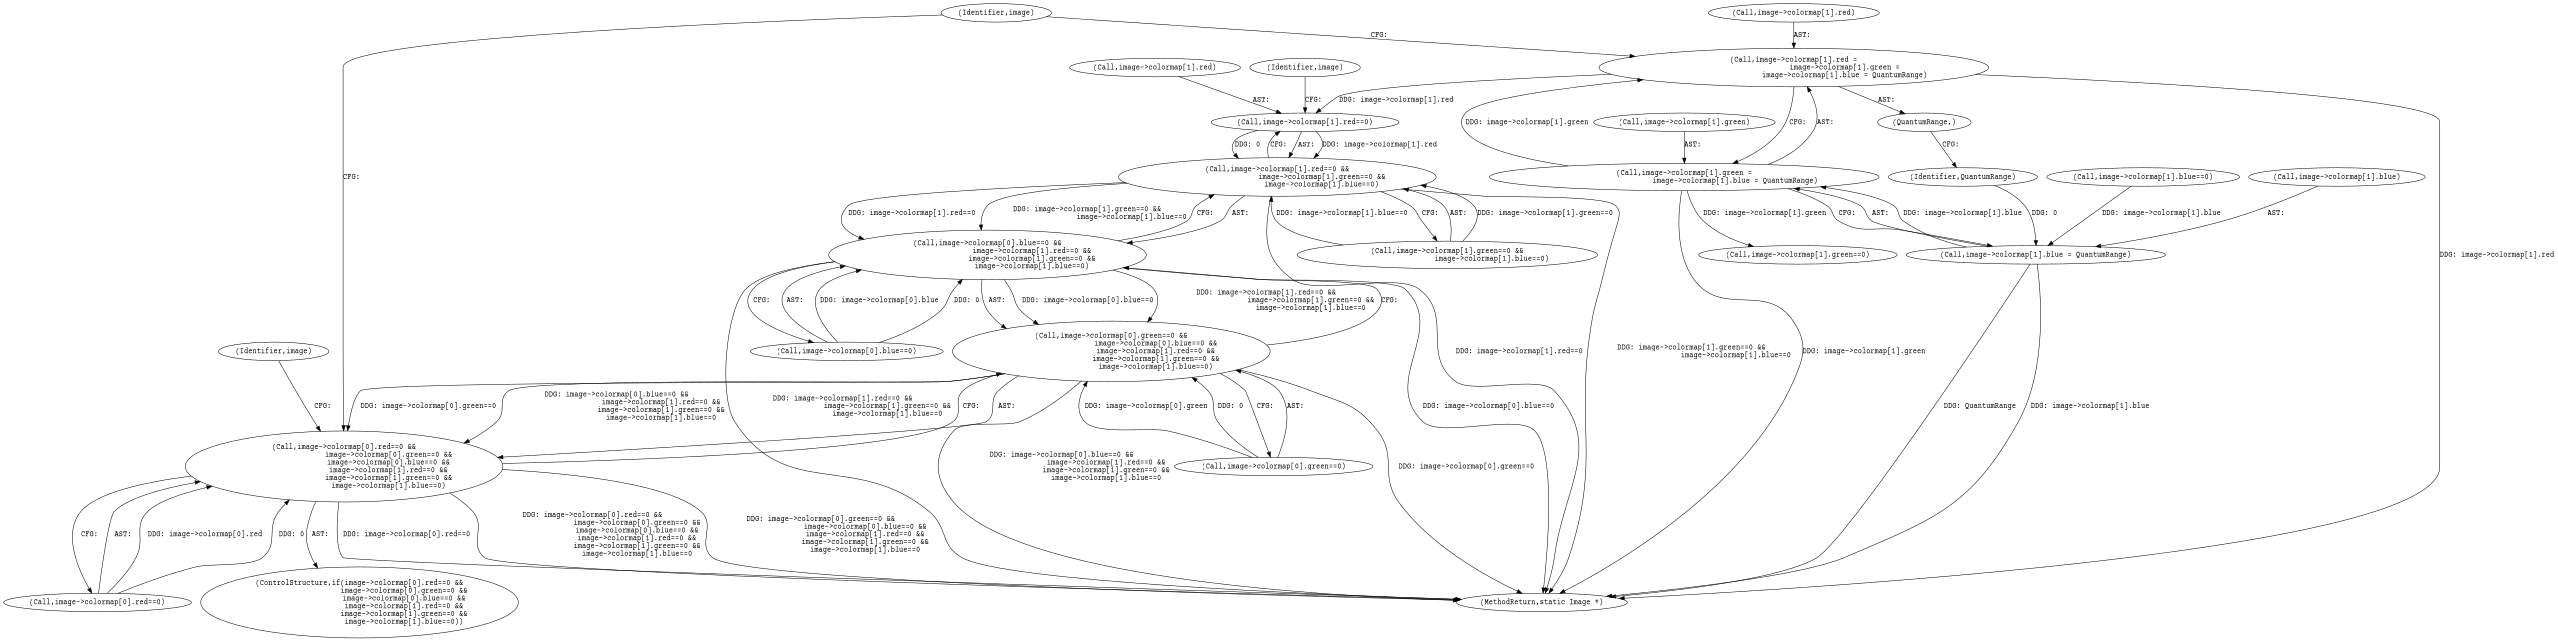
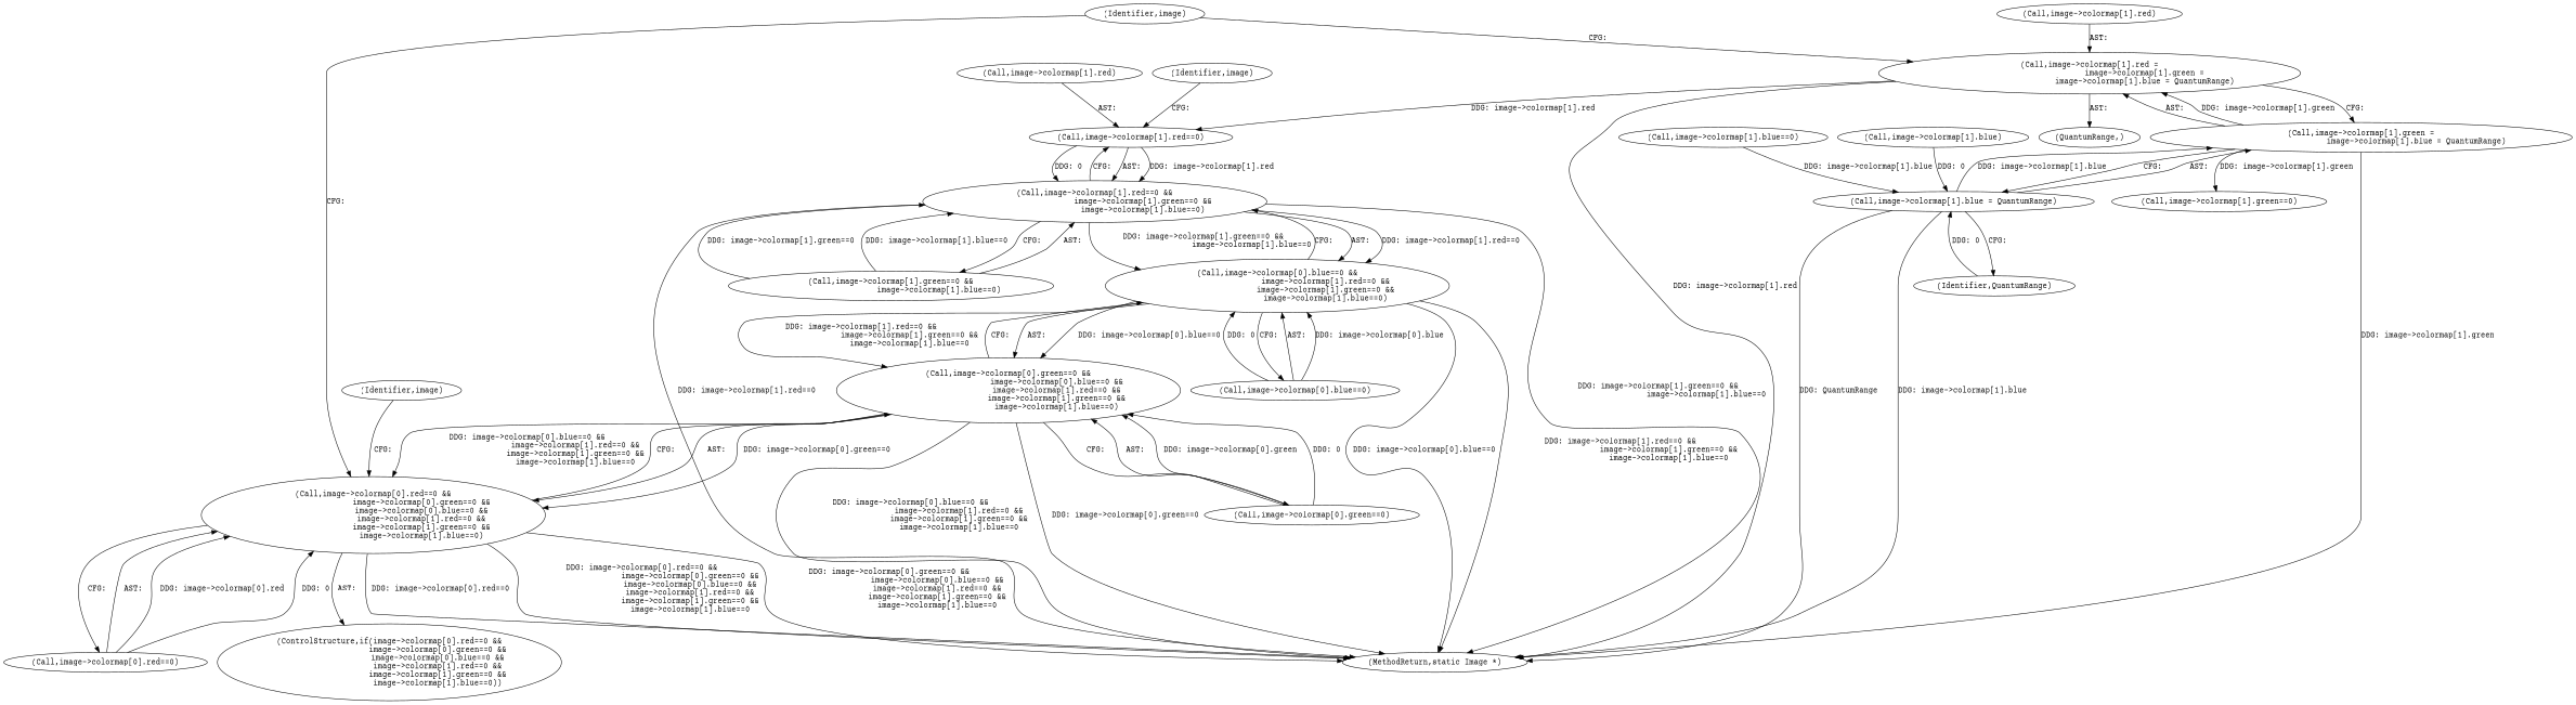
  digraph {
    fontname="Courier Prime"
    node [fontname="Courier Prime"]
    edge [fontname="Courier Prime"]
    n1 [label="(Call,image->colormap[1].red==0)"]
    n2 [label="(Call,image->colormap[1].red==0 &&\n                     image->colormap[1].green==0 &&\n                     image->colormap[1].blue==0)"]
    n3 [label="(MethodReturn,static Image *)"]
    n4 [label="(Call,image->colormap[0].blue==0 &&\n                     image->colormap[1].red==0 &&\n                     image->colormap[1].green==0 &&\n                     image->colormap[1].blue==0)"]
    n5 [label="(Call,image->colormap[1].green==0 &&\n                     image->colormap[1].blue==0)"]
    n6 [label="(Call,image->colormap[1].red =\n                        image->colormap[1].green =\n                        image->colormap[1].blue = QuantumRange)"]
    n7 [label="(Call,image->colormap[1].green =\n                        image->colormap[1].blue = QuantumRange)"]
    n8 [label="(QuantumRange,)"]
    n9 [label="(Call,image->colormap[1].blue = QuantumRange)"]
    n10 [label="(Call,image->colormap[1].green==0)"]
    n11 [label="(Identifier,QuantumRange)"]
    n12 [label="(Call,image->colormap[1].blue==0)"]
    n13 [label="(Call,image->colormap[0].green==0 &&\n                     image->colormap[0].blue==0 &&\n                     image->colormap[1].red==0 &&\n                     image->colormap[1].green==0 &&\n                     image->colormap[1].blue==0)"]
    n14 [label="(Call,image->colormap[0].blue==0)"]
    n15 [label="(Call,image->colormap[0].red==0 &&\n                     image->colormap[0].green==0 &&\n                     image->colormap[0].blue==0 &&\n                     image->colormap[1].red==0 &&\n                     image->colormap[1].green==0 &&\n                     image->colormap[1].blue==0)"]
    n16 [label="(Call,image->colormap[0].green==0)"]
    n17 [label="(Call,image->colormap[0].red==0)"]
    n18 [label="(ControlStructure,if(image->colormap[0].red==0 &&\n                     image->colormap[0].green==0 &&\n                     image->colormap[0].blue==0 &&\n                     image->colormap[1].red==0 &&\n                     image->colormap[1].green==0 &&\n                     image->colormap[1].blue==0))"]
    n19 [label="(Call,image->colormap[1].red)"]
    n20 [label="(Call,image->colormap[1].blue)"]
    n21 [label="(Identifier,image)"]
    n22 [label="(Call,image->colormap[1].red)"]
    n23 [label="(Identifier,image)"]
-   n24 [label="(Call,image->colormap[1].green)"]
    n25 [label="(Identifier,image)"]
    n1 -> n2 [label="AST: "]
    n1 -> n2 [label="DDG: image->colormap[1].red"]
    n1 -> n2 [label="DDG: 0"]
    n2 -> n1 [label="CFG: "]
    n2 -> n3 [label="DDG: image->colormap[1].green==0 &&\n                     image->colormap[1].blue==0"]
    n2 -> n3 [label="DDG: image->colormap[1].red==0"]
    n2 -> n4 [label="AST: "]
    n2 -> n4 [label="DDG: image->colormap[1].red==0"]
    n2 -> n4 [label="DDG: image->colormap[1].green==0 &&\n                     image->colormap[1].blue==0"]
    n2 -> n5 [label="CFG: "]
    n4 -> n2 [label="CFG: "]
    n4 -> n3 [label="DDG: image->colormap[1].red==0 &&\n                     image->colormap[1].green==0 &&\n                     image->colormap[1].blue==0"]
    n4 -> n3 [label="DDG: image->colormap[0].blue==0"]
    n4 -> n13 [label="AST: "]
    n4 -> n13 [label="DDG: image->colormap[0].blue==0"]
    n4 -> n13 [label="DDG: image->colormap[1].red==0 &&\n                     image->colormap[1].green==0 &&\n                     image->colormap[1].blue==0"]
    n4 -> n14 [label="CFG: "]
    n5 -> n2 [label="AST: "]
    n5 -> n2 [label="DDG: image->colormap[1].green==0"]
    n5 -> n2 [label="DDG: image->colormap[1].blue==0"]
    n6 -> n1 [label="DDG: image->colormap[1].red"]
    n6 -> n3 [label="DDG: image->colormap[1].red"]
    n6 -> n7 [label="CFG: "]
    n6 -> n8 [label="AST: "]
    n7 -> n3 [label="DDG: image->colormap[1].green"]
    n7 -> n6 [label="AST: "]
    n7 -> n6 [label="DDG: image->colormap[1].green"]
    n7 -> n9 [label="CFG: "]
    n7 -> n10 [label="DDG: image->colormap[1].green"]
    n9 -> n3 [label="DDG: QuantumRange"]
    n9 -> n3 [label="DDG: image->colormap[1].blue"]
    n9 -> n7 [label="AST: "]
    n9 -> n7 [label="DDG: image->colormap[1].blue"]
-   n8 -> n11 [label="CFG: "]
+   n9 -> n11 [label="CFG: "]
    n11 -> n9 [label="DDG: 0"]
    n12 -> n9 [label="DDG: image->colormap[1].blue"]
    n13 -> n3 [label="DDG: image->colormap[0].green==0"]
    n13 -> n3 [label="DDG: image->colormap[0].blue==0 &&\n                     image->colormap[1].red==0 &&\n                     image->colormap[1].green==0 &&\n                     image->colormap[1].blue==0"]
    n13 -> n4 [label="CFG: "]
    n13 -> n15 [label="AST: "]
    n13 -> n15 [label="DDG: image->colormap[0].green==0"]
    n13 -> n15 [label="DDG: image->colormap[0].blue==0 &&\n                     image->colormap[1].red==0 &&\n                     image->colormap[1].green==0 &&\n                     image->colormap[1].blue==0"]
    n13 -> n16 [label="CFG: "]
    n14 -> n4 [label="AST: "]
    n14 -> n4 [label="DDG: image->colormap[0].blue"]
    n14 -> n4 [label="DDG: 0"]
    n15 -> n3 [label="DDG: image->colormap[0].red==0 &&\n                     image->colormap[0].green==0 &&\n                     image->colormap[0].blue==0 &&\n                     image->colormap[1].red==0 &&\n                     image->colormap[1].green==0 &&\n                     image->colormap[1].blue==0"]
    n15 -> n3 [label="DDG: image->colormap[0].green==0 &&\n                     image->colormap[0].blue==0 &&\n                     image->colormap[1].red==0 &&\n                     image->colormap[1].green==0 &&\n                     image->colormap[1].blue==0"]
    n15 -> n3 [label="DDG: image->colormap[0].red==0"]
    n15 -> n13 [label="CFG: "]
    n15 -> n17 [label="CFG: "]
    n15 -> n18 [label="AST: "]
    n16 -> n13 [label="AST: "]
    n16 -> n13 [label="DDG: image->colormap[0].green"]
    n16 -> n13 [label="DDG: 0"]
    n17 -> n15 [label="AST: "]
    n17 -> n15 [label="DDG: image->colormap[0].red"]
    n17 -> n15 [label="DDG: 0"]
    n19 -> n6 [label="AST: "]
-   n20 -> n9 [label="AST: "]
+   n20 -> n9 [label="DDG: 0"]
    n21 -> n15 [label="CFG: "]
    n22 -> n1 [label="AST: "]
    n23 -> n1 [label="CFG: "]
-   n24 -> n7 [label="AST: "]
    n25 -> n6 [label="CFG: "]
    n25 -> n15 [label="CFG: "]
  }
